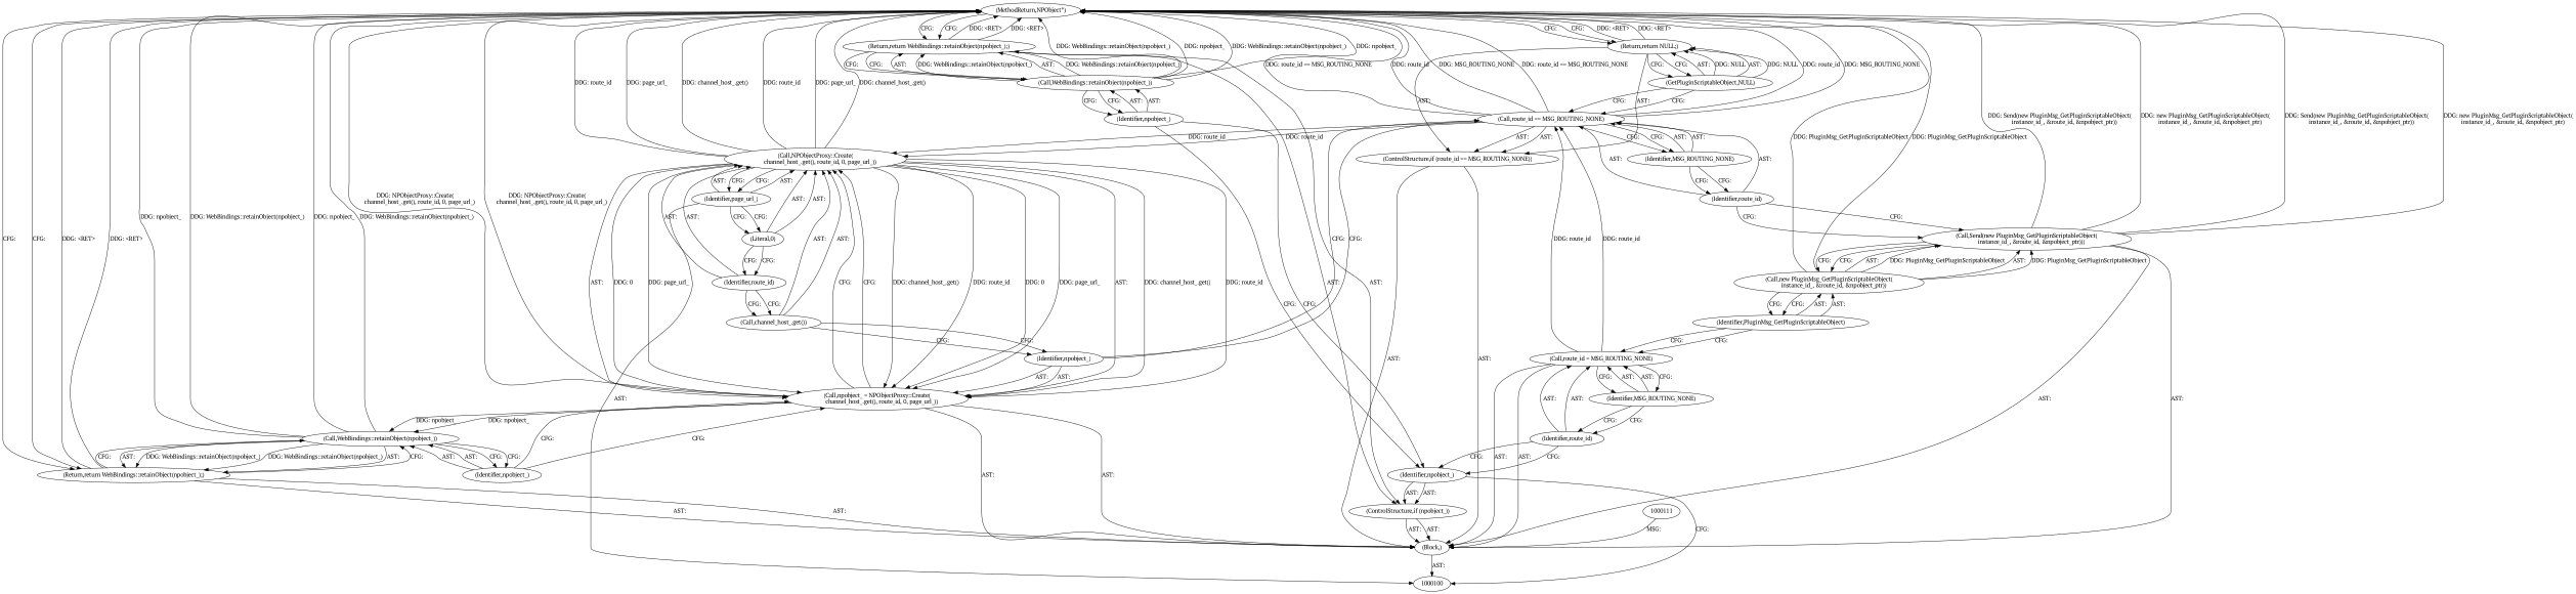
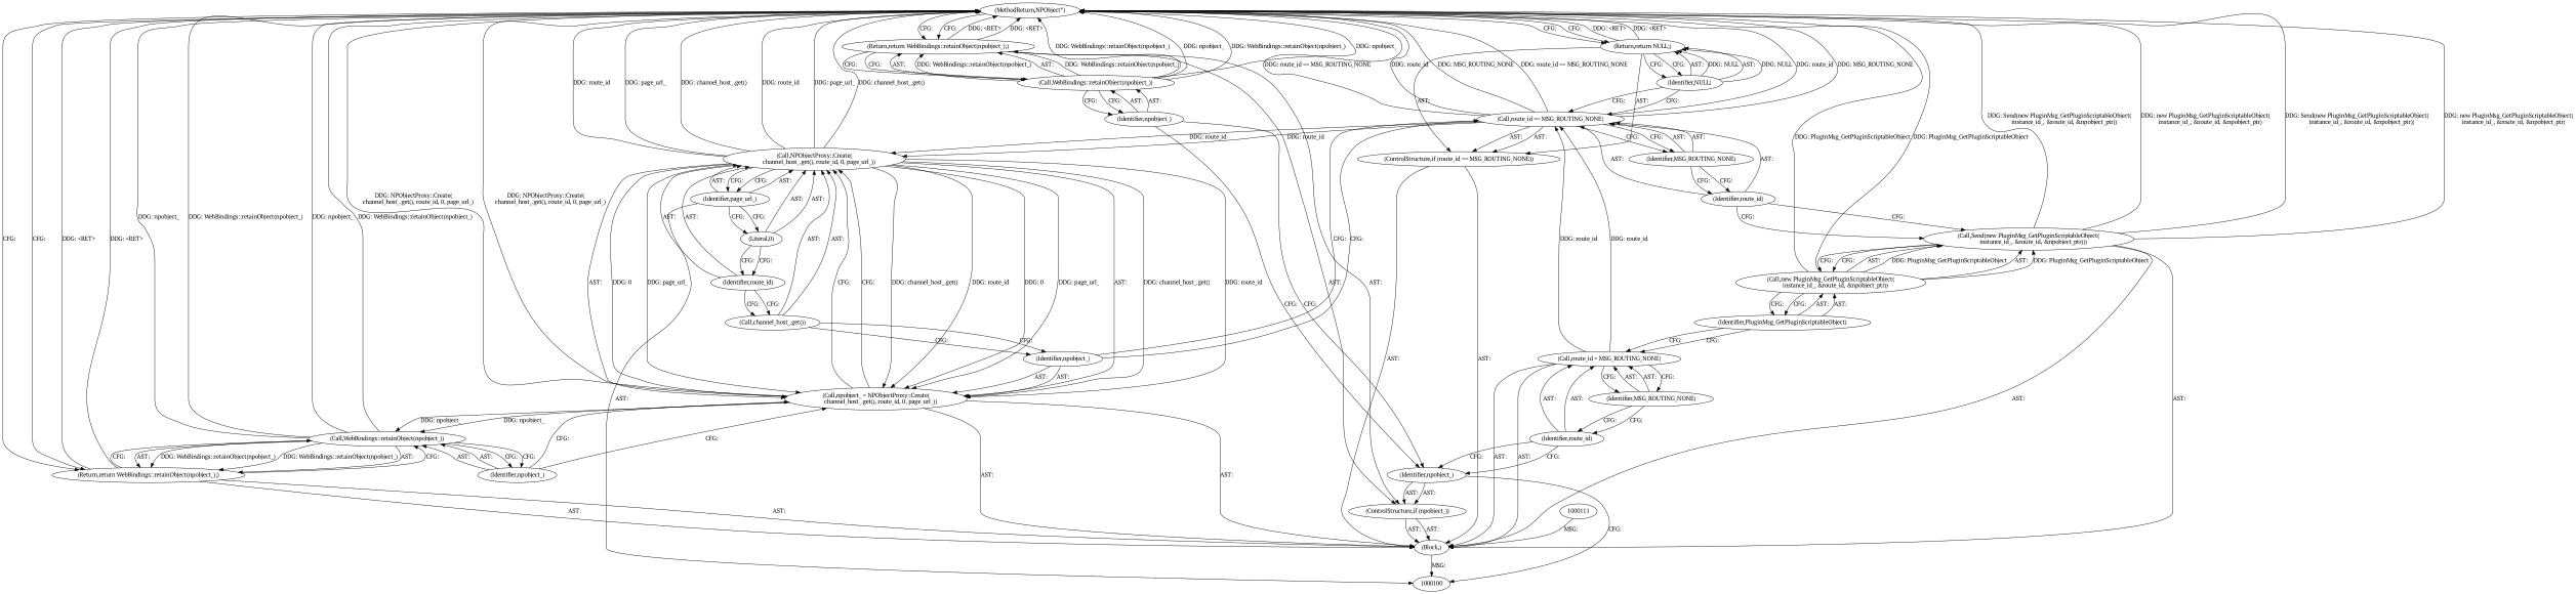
  digraph {
    fontname="PT Serif"
    node [fontname="PT Serif"]
    edge [fontname="PT Serif"]
    n1 [label="(MethodReturn,NPObject*)"]
    n2 [label="(Return,return NULL;)"]
    n3 [label="(Return,return WebBindings::retainObject(npobject_);)"]
    n4 [label="(Return,return WebBindings::retainObject(npobject_);)"]
-   n5 [label="(GetPluginScriptableObject,NULL)"]
+   n5 [label="(Identifier,NULL)"]
    n6 [label="(ControlStructure,if (route_id == MSG_ROUTING_NONE))"]
    n7 [label="(Block,)"]
    n8 [label="(Call,WebBindings::retainObject(npobject_))"]
    n9 [label="(ControlStructure,if (npobject_))"]
    n10 [label="(Call,WebBindings::retainObject(npobject_))"]
    1000100
    n12 [label="(Call,route_id == MSG_ROUTING_NONE)"]
    n13 [label="(Call,NPObjectProxy::Create(\n      channel_host_.get(), route_id, 0, page_url_))"]
    n14 [label="(Identifier,MSG_ROUTING_NONE)"]
    n15 [label="(Call,npobject_ = NPObjectProxy::Create(\n      channel_host_.get(), route_id, 0, page_url_))"]
    n16 [label="(Identifier,page_url_)"]
    n17 [label="(Literal,0)"]
    n18 [label="(Identifier,npobject_)"]
    n19 [label="(Identifier,npobject_)"]
    n20 [label="(Identifier,route_id)"]
    n21 [label="(Call,channel_host_.get())"]
    n22 [label="(Identifier,npobject_)"]
    n23 [label="(Identifier,npobject_)"]
    n24 [label="(Identifier,MSG_ROUTING_NONE)"]
    n25 [label="(Call,route_id = MSG_ROUTING_NONE)"]
    n26 [label="(Identifier,route_id)"]
    n27 [label="(Identifier,PluginMsg_GetPluginScriptableObject)"]
    n28 [label="(Call,new PluginMsg_GetPluginScriptableObject(\n      instance_id_, &route_id, &npobject_ptr))"]
    n29 [label="(Call,Send(new PluginMsg_GetPluginScriptableObject(\n      instance_id_, &route_id, &npobject_ptr)))"]
    n30 [label="(Identifier,route_id)"]
    1000111
    n1 -> n2 [label="CFG: "]
    n1 -> n2 [label="CFG: "]
    n1 -> n3 [label="CFG: "]
    n1 -> n3 [label="CFG: "]
    n1 -> n4 [label="CFG: "]
    n1 -> n4 [label="CFG: "]
    n2 -> n1 [label="DDG: <RET>"]
    n2 -> n1 [label="DDG: <RET>"]
    n2 -> n5 [label="CFG: "]
    n2 -> n5 [label="CFG: "]
    n2 -> n6 [label="AST: "]
    n2 -> n6 [label="AST: "]
    n3 -> n1 [label="DDG: <RET>"]
    n3 -> n1 [label="DDG: <RET>"]
    n3 -> n7 [label="AST: "]
    n3 -> n7 [label="AST: "]
    n3 -> n8 [label="CFG: "]
    n3 -> n8 [label="CFG: "]
    n4 -> n1 [label="DDG: <RET>"]
    n4 -> n1 [label="DDG: <RET>"]
    n4 -> n9 [label="AST: "]
    n4 -> n9 [label="AST: "]
    n4 -> n10 [label="CFG: "]
    n4 -> n10 [label="CFG: "]
    n5 -> n2 [label="AST: "]
    n5 -> n2 [label="DDG: NULL"]
    n5 -> n2 [label="AST: "]
    n5 -> n2 [label="DDG: NULL"]
    n5 -> n12 [label="CFG: "]
    n5 -> n12 [label="CFG: "]
    n6 -> n7 [label="AST: "]
    n6 -> n7 [label="AST: "]
-   n7 -> 1000100 [label="AST: "]
+   n7 -> 1000100 [label="MSG: "]
    n8 -> n1 [label="DDG: npobject_"]
    n8 -> n1 [label="DDG: WebBindings::retainObject(npobject_)"]
    n8 -> n1 [label="DDG: npobject_"]
    n8 -> n1 [label="DDG: WebBindings::retainObject(npobject_)"]
    n8 -> n3 [label="AST: "]
    n8 -> n3 [label="DDG: WebBindings::retainObject(npobject_)"]
    n8 -> n3 [label="AST: "]
    n8 -> n3 [label="DDG: WebBindings::retainObject(npobject_)"]
    n8 -> n18 [label="CFG: "]
    n8 -> n18 [label="CFG: "]
    n9 -> n7 [label="AST: "]
    n9 -> n7 [label="AST: "]
    n10 -> n1 [label="DDG: WebBindings::retainObject(npobject_)"]
    n10 -> n1 [label="DDG: npobject_"]
    n10 -> n1 [label="DDG: WebBindings::retainObject(npobject_)"]
    n10 -> n1 [label="DDG: npobject_"]
    n10 -> n4 [label="AST: "]
    n10 -> n4 [label="DDG: WebBindings::retainObject(npobject_)"]
    n10 -> n4 [label="AST: "]
    n10 -> n4 [label="DDG: WebBindings::retainObject(npobject_)"]
    n10 -> n23 [label="CFG: "]
    n10 -> n23 [label="CFG: "]
    n12 -> n1 [label="DDG: route_id"]
    n12 -> n1 [label="DDG: MSG_ROUTING_NONE"]
    n12 -> n1 [label="DDG: route_id == MSG_ROUTING_NONE"]
    n12 -> n1 [label="DDG: route_id"]
    n12 -> n1 [label="DDG: MSG_ROUTING_NONE"]
    n12 -> n1 [label="DDG: route_id == MSG_ROUTING_NONE"]
    n12 -> n6 [label="AST: "]
    n12 -> n6 [label="AST: "]
    n12 -> n13 [label="DDG: route_id"]
    n12 -> n13 [label="DDG: route_id"]
    n12 -> n14 [label="CFG: "]
    n12 -> n14 [label="CFG: "]
    n13 -> n1 [label="DDG: route_id"]
    n13 -> n1 [label="DDG: page_url_"]
    n13 -> n1 [label="DDG: channel_host_.get()"]
    n13 -> n1 [label="DDG: route_id"]
    n13 -> n1 [label="DDG: page_url_"]
    n13 -> n1 [label="DDG: channel_host_.get()"]
    n13 -> n15 [label="AST: "]
    n13 -> n15 [label="DDG: channel_host_.get()"]
    n13 -> n15 [label="DDG: route_id"]
    n13 -> n15 [label="DDG: 0"]
    n13 -> n15 [label="DDG: page_url_"]
    n13 -> n15 [label="AST: "]
    n13 -> n15 [label="DDG: channel_host_.get()"]
    n13 -> n15 [label="DDG: route_id"]
    n13 -> n15 [label="DDG: 0"]
    n13 -> n15 [label="DDG: page_url_"]
    n13 -> n16 [label="CFG: "]
    n13 -> n16 [label="CFG: "]
    n14 -> n12 [label="AST: "]
    n14 -> n12 [label="AST: "]
    n14 -> n30 [label="CFG: "]
    n14 -> n30 [label="CFG: "]
    n15 -> n1 [label="DDG: NPObjectProxy::Create(\n      channel_host_.get(), route_id, 0, page_url_)"]
    n15 -> n1 [label="DDG: NPObjectProxy::Create(\n      channel_host_.get(), route_id, 0, page_url_)"]
    n15 -> n7 [label="AST: "]
    n15 -> n7 [label="AST: "]
    n15 -> n8 [label="DDG: npobject_"]
    n15 -> n8 [label="DDG: npobject_"]
    n15 -> n13 [label="CFG: "]
    n15 -> n13 [label="CFG: "]
    n16 -> 1000100 [label="AST: "]
    n16 -> n13 [label="AST: "]
    n16 -> n13 [label="AST: "]
    n16 -> n17 [label="CFG: "]
    n16 -> n17 [label="CFG: "]
    n17 -> n13 [label="AST: "]
    n17 -> n13 [label="AST: "]
    n17 -> n20 [label="CFG: "]
    n17 -> n20 [label="CFG: "]
    n18 -> n8 [label="AST: "]
    n18 -> n8 [label="AST: "]
    n18 -> n15 [label="CFG: "]
    n18 -> n15 [label="CFG: "]
    n19 -> n12 [label="CFG: "]
    n19 -> n12 [label="CFG: "]
    n19 -> n15 [label="AST: "]
    n19 -> n15 [label="AST: "]
    n20 -> n13 [label="AST: "]
    n20 -> n13 [label="AST: "]
    n20 -> n21 [label="CFG: "]
    n20 -> n21 [label="CFG: "]
    n21 -> n13 [label="AST: "]
    n21 -> n13 [label="AST: "]
    n21 -> n19 [label="CFG: "]
    n21 -> n19 [label="CFG: "]
    n22 -> n9 [label="AST: "]
    n22 -> n9 [label="AST: "]
    n22 -> 1000100 [label="CFG: "]
    n23 -> n10 [label="AST: "]
    n23 -> n10 [label="AST: "]
    n23 -> n22 [label="CFG: "]
    n23 -> n22 [label="CFG: "]
    n24 -> n25 [label="AST: "]
    n24 -> n25 [label="AST: "]
    n24 -> n26 [label="CFG: "]
    n24 -> n26 [label="CFG: "]
    n25 -> n7 [label="AST: "]
    n25 -> n7 [label="AST: "]
    n25 -> n12 [label="DDG: route_id"]
    n25 -> n12 [label="DDG: route_id"]
    n25 -> n24 [label="CFG: "]
    n25 -> n24 [label="CFG: "]
    n26 -> n22 [label="CFG: "]
    n26 -> n22 [label="CFG: "]
    n26 -> n25 [label="AST: "]
    n26 -> n25 [label="AST: "]
    n27 -> n25 [label="CFG: "]
    n27 -> n25 [label="CFG: "]
    n27 -> n28 [label="AST: "]
    n27 -> n28 [label="AST: "]
    n28 -> n1 [label="DDG: PluginMsg_GetPluginScriptableObject"]
    n28 -> n1 [label="DDG: PluginMsg_GetPluginScriptableObject"]
    n28 -> n27 [label="CFG: "]
    n28 -> n27 [label="CFG: "]
    n28 -> n29 [label="AST: "]
    n28 -> n29 [label="DDG: PluginMsg_GetPluginScriptableObject"]
    n28 -> n29 [label="AST: "]
    n28 -> n29 [label="DDG: PluginMsg_GetPluginScriptableObject"]
    n29 -> n1 [label="DDG: Send(new PluginMsg_GetPluginScriptableObject(\n      instance_id_, &route_id, &npobject_ptr))"]
    n29 -> n1 [label="DDG: new PluginMsg_GetPluginScriptableObject(\n      instance_id_, &route_id, &npobject_ptr)"]
    n29 -> n1 [label="DDG: Send(new PluginMsg_GetPluginScriptableObject(\n      instance_id_, &route_id, &npobject_ptr))"]
    n29 -> n1 [label="DDG: new PluginMsg_GetPluginScriptableObject(\n      instance_id_, &route_id, &npobject_ptr)"]
    n29 -> n7 [label="AST: "]
    n29 -> n7 [label="AST: "]
    n29 -> n28 [label="CFG: "]
    n29 -> n28 [label="CFG: "]
    n30 -> n12 [label="AST: "]
    n30 -> n12 [label="AST: "]
    n30 -> n29 [label="CFG: "]
    n30 -> n29 [label="CFG: "]
    1000111 -> n7 [label="MSG: "]
  }
